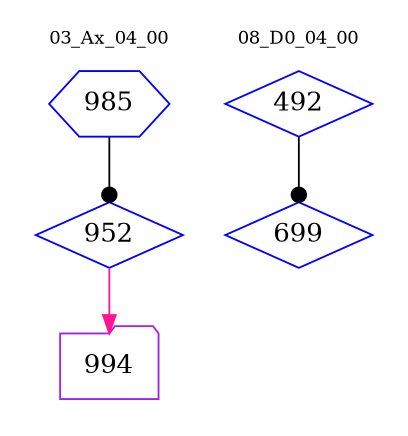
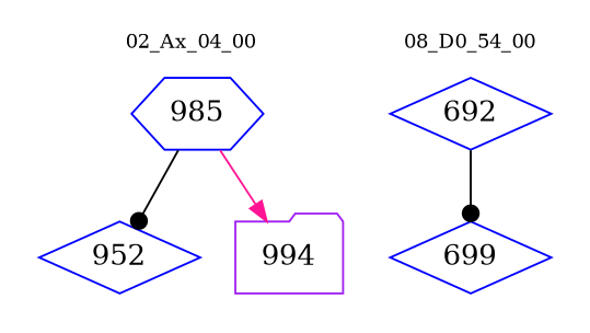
  digraph {
    node [color=blue shape=diamond]
    edge [arrowhead=dot color=black]
    n1 [label=985 shape=hexagon]
    n2 [label=952]
    n3 [color=purple label=994 shape=folder]
-   n4 [label=492]
+   n4 [label=692]
    n5 [label=699]
    subgraph cluster_1 {
      color=white
      fontsize=10
-     label="03_Ax_04_00"
+     label="02_Ax_04_00"
      n1
      n2
      n3
    }
    subgraph cluster_2 {
      color=white
      fontsize=10
-     label="08_D0_04_00"
+     label="08_D0_54_00"
      n4
      n5
    }
    n1 -> n2
-   n2 -> n3 [arrowhead=normal color=deeppink]
+   n1 -> n3 [arrowhead=normal color=deeppink]
    n4 -> n5
  }
